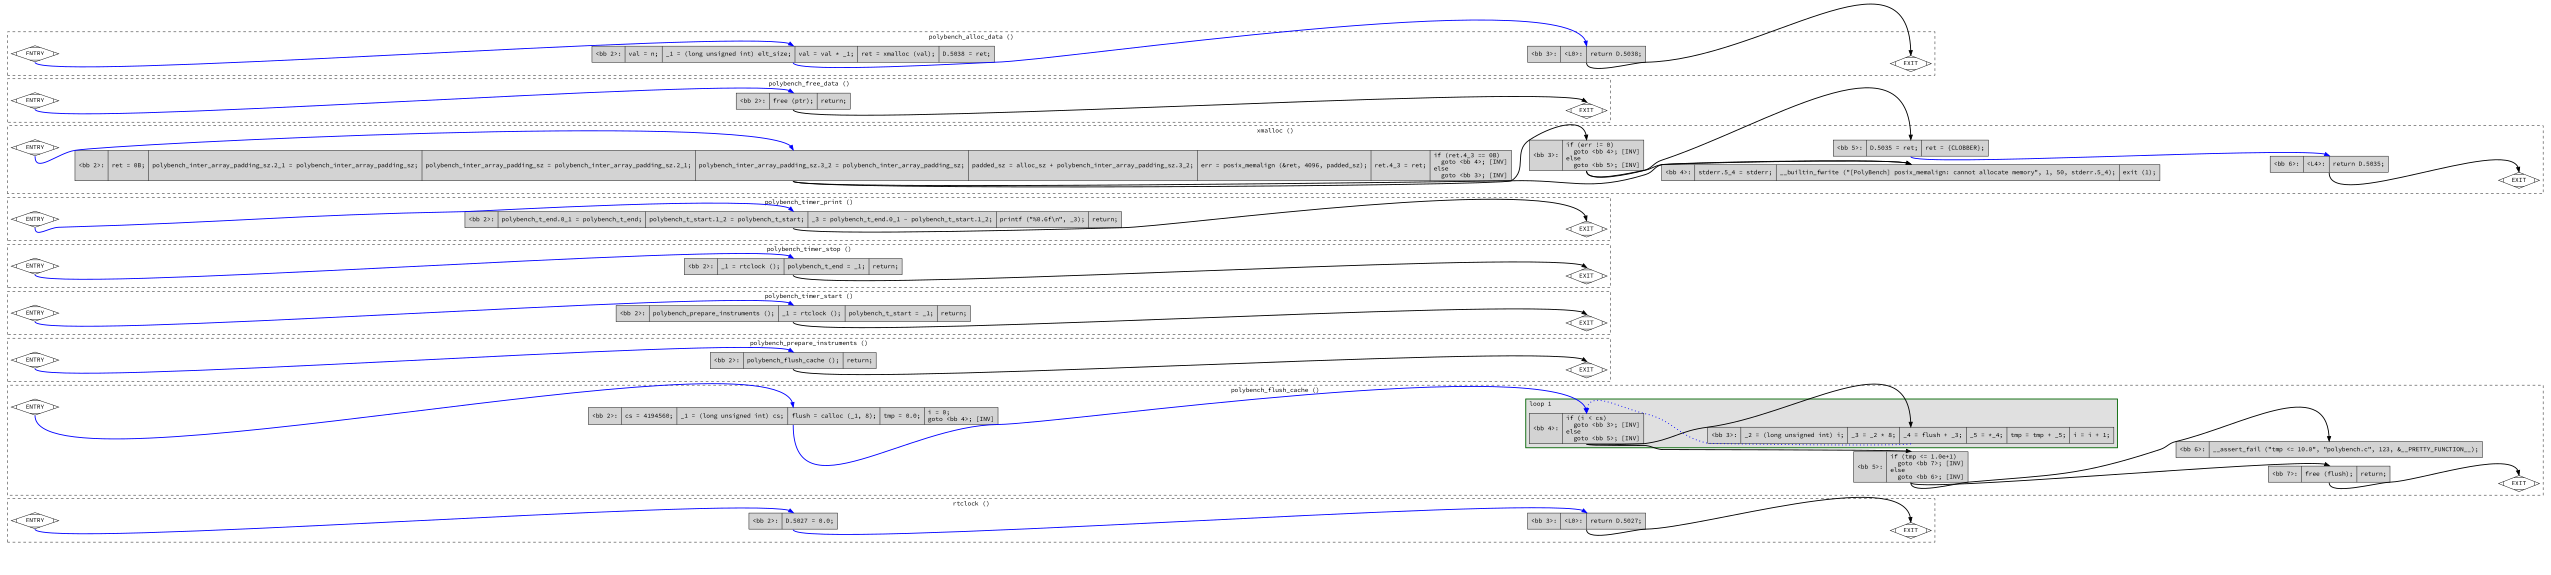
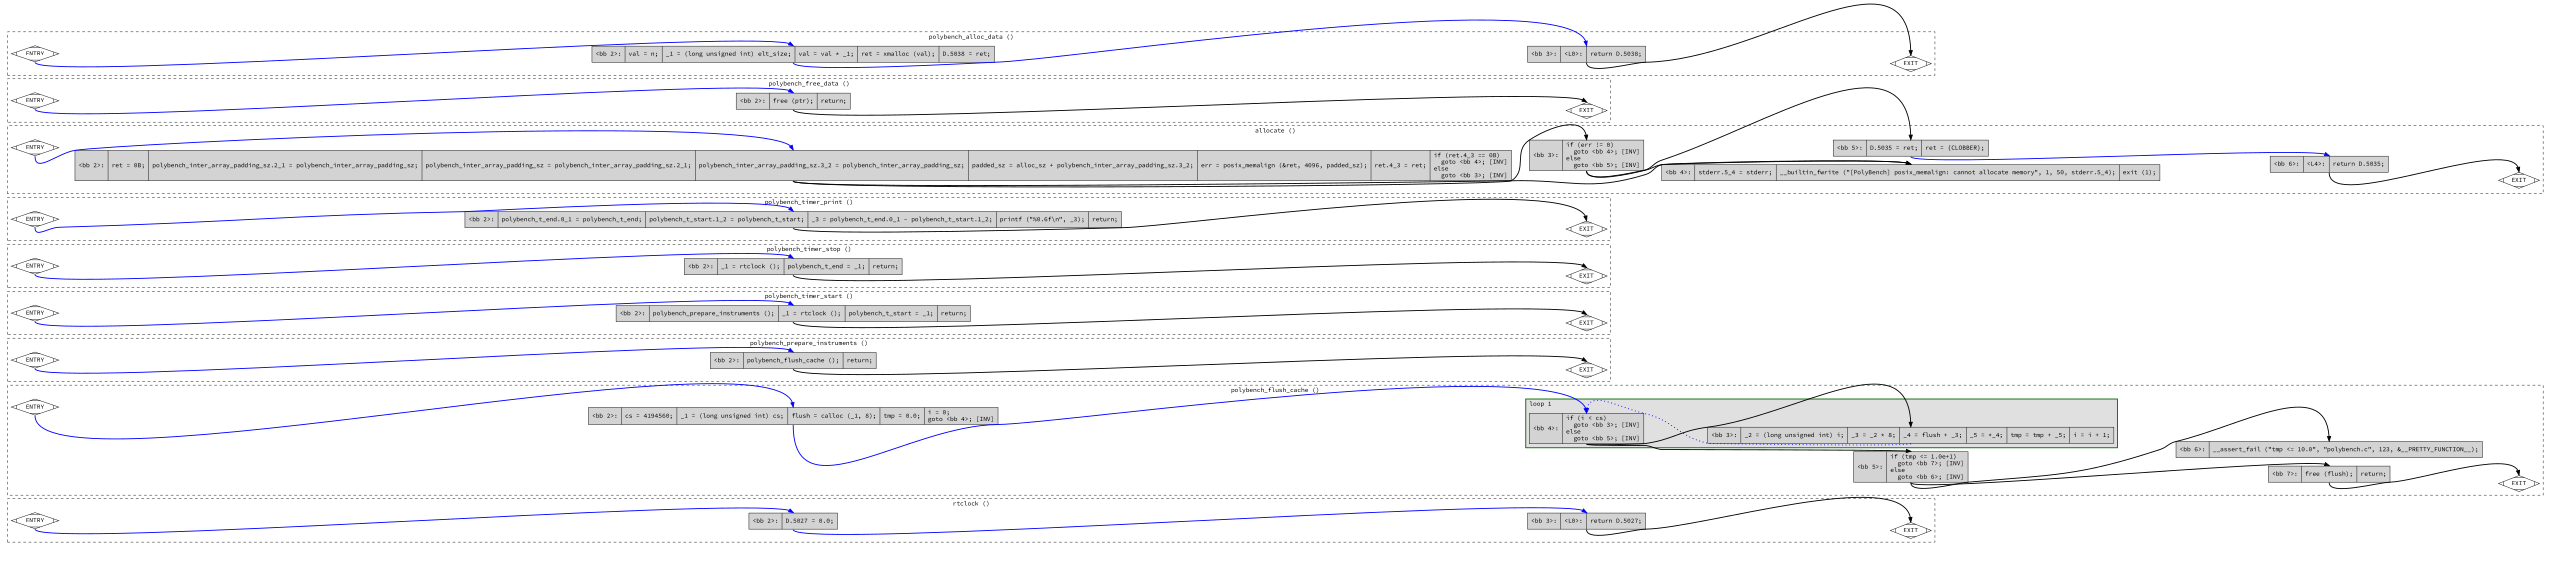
  digraph {
    rankdir=LR
    fontname="Source Code Pro"
    node [fillcolor=lightgrey shape=record style=filled fontname="Source Code Pro"]
    edge [constraint=true headport=n style="solid,bold" tailport=s fontname="Source Code Pro" color=black weight=10]
    n1 [fillcolor=white label=ENTRY shape=Mdiamond]
    n2 [fillcolor=white label=EXIT shape=Mdiamond]
    n3 [label="{\<bb\ 2\>:\l|D.5027\ =\ 0.0;\l}"]
    n4 [label="{\<bb\ 3\>:\l|\<L0\>:\l|return\ D.5027;\l}"]
    n5 [label="{\<bb\ 4\>:\l|if\ (i\ \<\ cs)\l\ \ goto\ \<bb\ 3\>;\ [INV]\lelse\l\ \ goto\ \<bb\ 5\>;\ [INV]\l}"]
    n6 [label="{\<bb\ 3\>:\l|_2\ =\ (long\ unsigned\ int)\ i;\l|_3\ =\ _2\ *\ 8;\l|_4\ =\ flush\ +\ _3;\l|_5\ =\ *_4;\l|tmp\ =\ tmp\ +\ _5;\l|i\ =\ i\ +\ 1;\l}"]
    n7 [label="{\<bb\ 5\>:\l|if\ (tmp\ \<=\ 1.0e+1)\l\ \ goto\ \<bb\ 7\>;\ [INV]\lelse\l\ \ goto\ \<bb\ 6\>;\ [INV]\l}"]
    n8 [fillcolor=white label=ENTRY shape=Mdiamond]
    n9 [fillcolor=white label=EXIT shape=Mdiamond]
    n10 [label="{\<bb\ 2\>:\l|cs\ =\ 4194560;\l|_1\ =\ (long\ unsigned\ int)\ cs;\l|flush\ =\ calloc\ (_1,\ 8);\l|tmp\ =\ 0.0;\l|i\ =\ 0;\lgoto\ \<bb\ 4\>;\ [INV]\l}"]
    n11 [label="{\<bb\ 6\>:\l|__assert_fail\ (\"tmp\ \<=\ 10.0\",\ \"polybench.c\",\ 123,\ &__PRETTY_FUNCTION__);\l}"]
    n12 [label="{\<bb\ 7\>:\l|free\ (flush);\l|return;\l}"]
    n13 [fillcolor=white label=ENTRY shape=Mdiamond]
    n14 [fillcolor=white label=EXIT shape=Mdiamond]
    n15 [label="{\<bb\ 2\>:\l|polybench_flush_cache\ ();\l|return;\l}"]
    n16 [fillcolor=white label=ENTRY shape=Mdiamond]
    n17 [fillcolor=white label=EXIT shape=Mdiamond]
    n18 [label="{\<bb\ 2\>:\l|polybench_prepare_instruments\ ();\l|_1\ =\ rtclock\ ();\l|polybench_t_start\ =\ _1;\l|return;\l}"]
    n19 [fillcolor=white label=ENTRY shape=Mdiamond]
    n20 [fillcolor=white label=EXIT shape=Mdiamond]
    n21 [label="{\<bb\ 2\>:\l|_1\ =\ rtclock\ ();\l|polybench_t_end\ =\ _1;\l|return;\l}"]
    n22 [fillcolor=white label=ENTRY shape=Mdiamond]
    n23 [fillcolor=white label=EXIT shape=Mdiamond]
    n24 [label="{\<bb\ 2\>:\l|polybench_t_end.0_1\ =\ polybench_t_end;\l|polybench_t_start.1_2\ =\ polybench_t_start;\l|_3\ =\ polybench_t_end.0_1\ -\ polybench_t_start.1_2;\l|printf\ (\"%0.6f\\n\",\ _3);\l|return;\l}"]
    n25 [fillcolor=white label=ENTRY shape=Mdiamond]
    n26 [fillcolor=white label=EXIT shape=Mdiamond]
    n27 [label="{\<bb\ 2\>:\l|ret\ =\ 0B;\l|polybench_inter_array_padding_sz.2_1\ =\ polybench_inter_array_padding_sz;\l|polybench_inter_array_padding_sz\ =\ polybench_inter_array_padding_sz.2_1;\l|polybench_inter_array_padding_sz.3_2\ =\ polybench_inter_array_padding_sz;\l|padded_sz\ =\ alloc_sz\ +\ polybench_inter_array_padding_sz.3_2;\l|err\ =\ posix_memalign\ (&ret,\ 4096,\ padded_sz);\l|ret.4_3\ =\ ret;\l|if\ (ret.4_3\ ==\ 0B)\l\ \ goto\ \<bb\ 4\>;\ [INV]\lelse\l\ \ goto\ \<bb\ 3\>;\ [INV]\l}"]
    n28 [label="{\<bb\ 3\>:\l|if\ (err\ !=\ 0)\l\ \ goto\ \<bb\ 4\>;\ [INV]\lelse\l\ \ goto\ \<bb\ 5\>;\ [INV]\l}"]
    n29 [label="{\<bb\ 4\>:\l|stderr.5_4\ =\ stderr;\l|__builtin_fwrite\ (\"[PolyBench]\ posix_memalign:\ cannot\ allocate\ memory\",\ 1,\ 50,\ stderr.5_4);\l|exit\ (1);\l}"]
    n30 [label="{\<bb\ 5\>:\l|D.5035\ =\ ret;\l|ret\ =\ \{CLOBBER\};\l}"]
    n31 [label="{\<bb\ 6\>:\l|\<L4\>:\l|return\ D.5035;\l}"]
    n32 [fillcolor=white label=ENTRY shape=Mdiamond]
    n33 [fillcolor=white label=EXIT shape=Mdiamond]
    n34 [label="{\<bb\ 2\>:\l|free\ (ptr);\l|return;\l}"]
    n35 [fillcolor=white label=ENTRY shape=Mdiamond]
    n36 [fillcolor=white label=EXIT shape=Mdiamond]
    n37 [label="{\<bb\ 2\>:\l|val\ =\ n;\l|_1\ =\ (long\ unsigned\ int)\ elt_size;\l|val\ =\ val\ *\ _1;\l|ret\ =\ xmalloc\ (val);\l|D.5038\ =\ ret;\l}"]
    n38 [label="{\<bb\ 3\>:\l|\<L0\>:\l|return\ D.5038;\l}"]
    subgraph cluster_1 {
      color=black
      label="rtclock ()"
      style=dashed
      n1
      n2
      n3
      n4
    }
    subgraph cluster_2 {
      color=black
      label="polybench_flush_cache ()"
      style=dashed
      n7
      n8
      n9
      n10
      n11
      n12
      subgraph cluster_3 {
        color=darkgreen
        fillcolor=grey88
        label="loop 1"
        labeljust=l
        penwidth=2
        style=filled
        n5
        n6
      }
    }
    subgraph cluster_4 {
      color=black
      label="polybench_prepare_instruments ()"
      style=dashed
      n13
      n14
      n15
    }
    subgraph cluster_5 {
      color=black
      label="polybench_timer_start ()"
      style=dashed
      n16
      n17
      n18
    }
    subgraph cluster_6 {
      color=black
      label="polybench_timer_stop ()"
      style=dashed
      n19
      n20
      n21
    }
    subgraph cluster_7 {
      color=black
      label="polybench_timer_print ()"
      style=dashed
      n22
      n23
      n24
    }
    subgraph cluster_8 {
      color=black
-     label="xmalloc ()"
+     label="allocate ()"
      style=dashed
      n25
      n26
      n27
      n28
      n29
      n30
      n31
    }
    subgraph cluster_9 {
      color=black
      label="polybench_free_data ()"
      style=dashed
      n32
      n33
      n34
    }
    subgraph cluster_10 {
      color=black
      label="polybench_alloc_data ()"
      style=dashed
      n35
      n36
      n37
      n38
    }
    n1 -> n2 [style=invis color="" weight=""]
    n1 -> n3 [color=blue weight=100]
    n3 -> n4 [color=blue weight=100]
    n4 -> n2
    n5 -> n6
    n5 -> n7
    n6 -> n5 [color=blue constraint=false style="dotted,bold"]
    n7 -> n11
    n7 -> n12
    n8 -> n9 [style=invis color="" weight=""]
    n8 -> n10 [color=blue weight=100]
    n10 -> n5 [color=blue weight=100]
    n12 -> n9
    n13 -> n14 [style=invis color="" weight=""]
    n13 -> n15 [color=blue weight=100]
    n15 -> n14
    n16 -> n17 [style=invis color="" weight=""]
    n16 -> n18 [color=blue weight=100]
    n18 -> n17
    n19 -> n20 [style=invis color="" weight=""]
    n19 -> n21 [color=blue weight=100]
    n21 -> n20
    n22 -> n23 [style=invis color="" weight=""]
    n22 -> n24 [color=blue weight=100]
    n24 -> n23
    n25 -> n26 [style=invis color="" weight=""]
    n25 -> n27 [color=blue weight=100]
    n27 -> n28
    n27 -> n29
    n28 -> n29
    n28 -> n30
    n30 -> n31 [color=blue weight=100]
    n31 -> n26
    n32 -> n33 [style=invis color="" weight=""]
    n32 -> n34 [color=blue weight=100]
    n34 -> n33
    n35 -> n36 [style=invis color="" weight=""]
    n35 -> n37 [color=blue weight=100]
    n37 -> n38 [color=blue weight=100]
    n38 -> n36
  }
